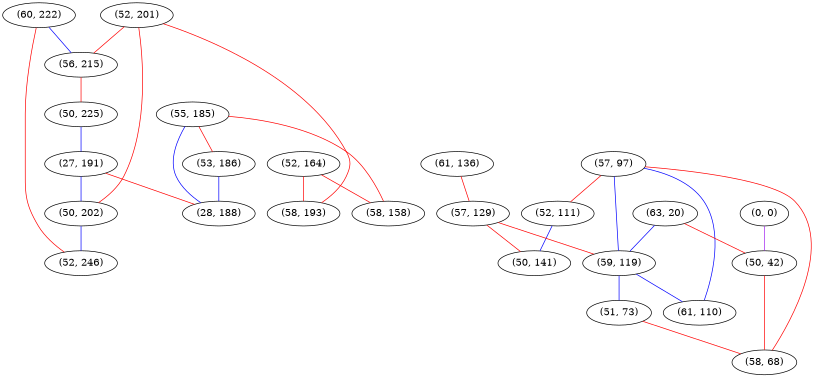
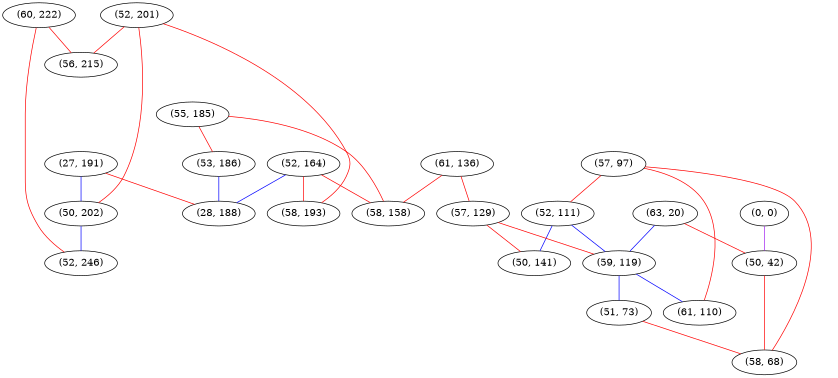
  graph {
    edge [color=red weight=1]
    "(60, 222)"
    "(56, 215)"
    "(52, 246)"
-   "(50, 225)"
    "(0, 0)"
    "(50, 42)"
    "(58, 68)"
    "(52, 201)"
    "(58, 193)"
    "(50, 202)"
    "(57, 97)"
    "(52, 111)"
    "(61, 110)"
    "(59, 119)"
    "(50, 141)"
    "(27, 191)"
    "(63, 20)"
    "(51, 73)"
    "(28, 188)"
    "(61, 136)"
    "(57, 129)"
    "(58, 158)"
    "(52, 164)"
    "(55, 185)"
    "(53, 186)"
-   "(60, 222)" -- "(56, 215)" [color=blue]
+   "(60, 222)" -- "(56, 215)"
    "(60, 222)" -- "(52, 246)"
-   "(56, 215)" -- "(50, 225)"
-   "(50, 225)" -- "(27, 191)" [color=blue weight=3]
    "(0, 0)" -- "(50, 42)" [color=purple weight=4]
    "(50, 42)" -- "(58, 68)"
    "(52, 201)" -- "(56, 215)"
    "(52, 201)" -- "(58, 193)"
    "(52, 201)" -- "(50, 202)"
    "(50, 202)" -- "(52, 246)" [color=blue weight=3]
    "(57, 97)" -- "(58, 68)"
    "(57, 97)" -- "(52, 111)"
-   "(57, 97)" -- "(61, 110)" [color=blue]
-   "(57, 97)" -- "(59, 119)" [color=blue weight=3]
+   "(57, 97)" -- "(61, 110)"
+   "(52, 111)" -- "(59, 119)" [color=blue weight=3]
    "(52, 111)" -- "(50, 141)" [color=blue weight=3]
    "(59, 119)" -- "(61, 110)" [color=blue weight=3]
    "(59, 119)" -- "(51, 73)" [color=blue weight=3]
    "(27, 191)" -- "(50, 202)" [color=blue weight=3]
    "(27, 191)" -- "(28, 188)"
    "(63, 20)" -- "(50, 42)"
    "(63, 20)" -- "(59, 119)" [color=blue weight=3]
    "(51, 73)" -- "(58, 68)"
    "(61, 136)" -- "(57, 129)"
+   "(61, 136)" -- "(58, 158)"
    "(57, 129)" -- "(59, 119)"
    "(57, 129)" -- "(50, 141)"
    "(52, 164)" -- "(58, 193)"
-   "(55, 185)" -- "(28, 188)" [color=blue weight=3]
+   "(52, 164)" -- "(28, 188)" [color=blue weight=3]
    "(52, 164)" -- "(58, 158)"
    "(55, 185)" -- "(58, 158)"
    "(55, 185)" -- "(53, 186)"
    "(53, 186)" -- "(28, 188)" [color=blue weight=3]
  }
